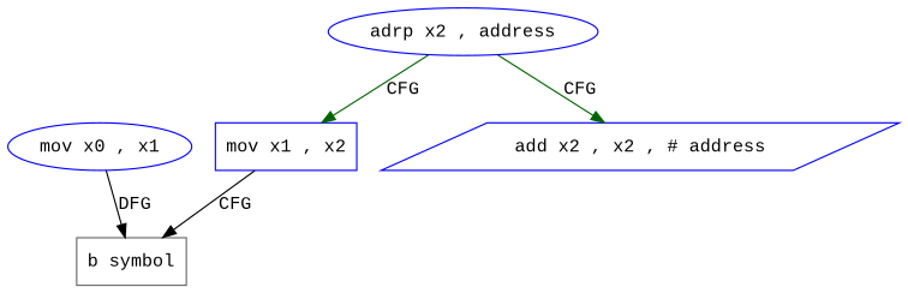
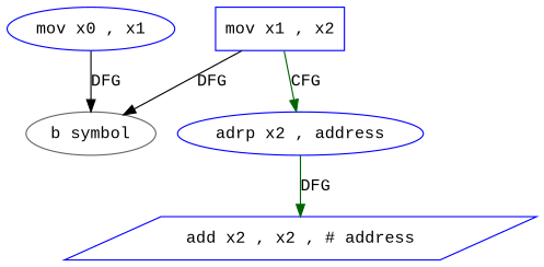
  digraph {
    fontname="Liberation Mono"
    node [color=blue fontname="Liberation Mono" shape=ellipse]
    edge [color=black fontname="Liberation Mono"]
    n1 [label="mov x0 , x1"]
-   n2 [color=gray40 label="b symbol" shape=box]
+   n2 [color=gray40 label="b symbol"]
    n3 [label="mov x1 , x2" shape=box]
    n4 [label="adrp x2 , address"]
    n5 [label="add x2 , x2 , # address" shape=parallelogram]
    n1 -> n2 [label=DFG]
-   n3 -> n2 [label=CFG]
-   n4 -> n3 [color=darkgreen label=CFG]
-   n4 -> n5 [color=darkgreen label=CFG]
+   n3 -> n2 [label=DFG]
+   n3 -> n4 [color=darkgreen label=CFG]
+   n4 -> n5 [color=darkgreen label=DFG]
  }
